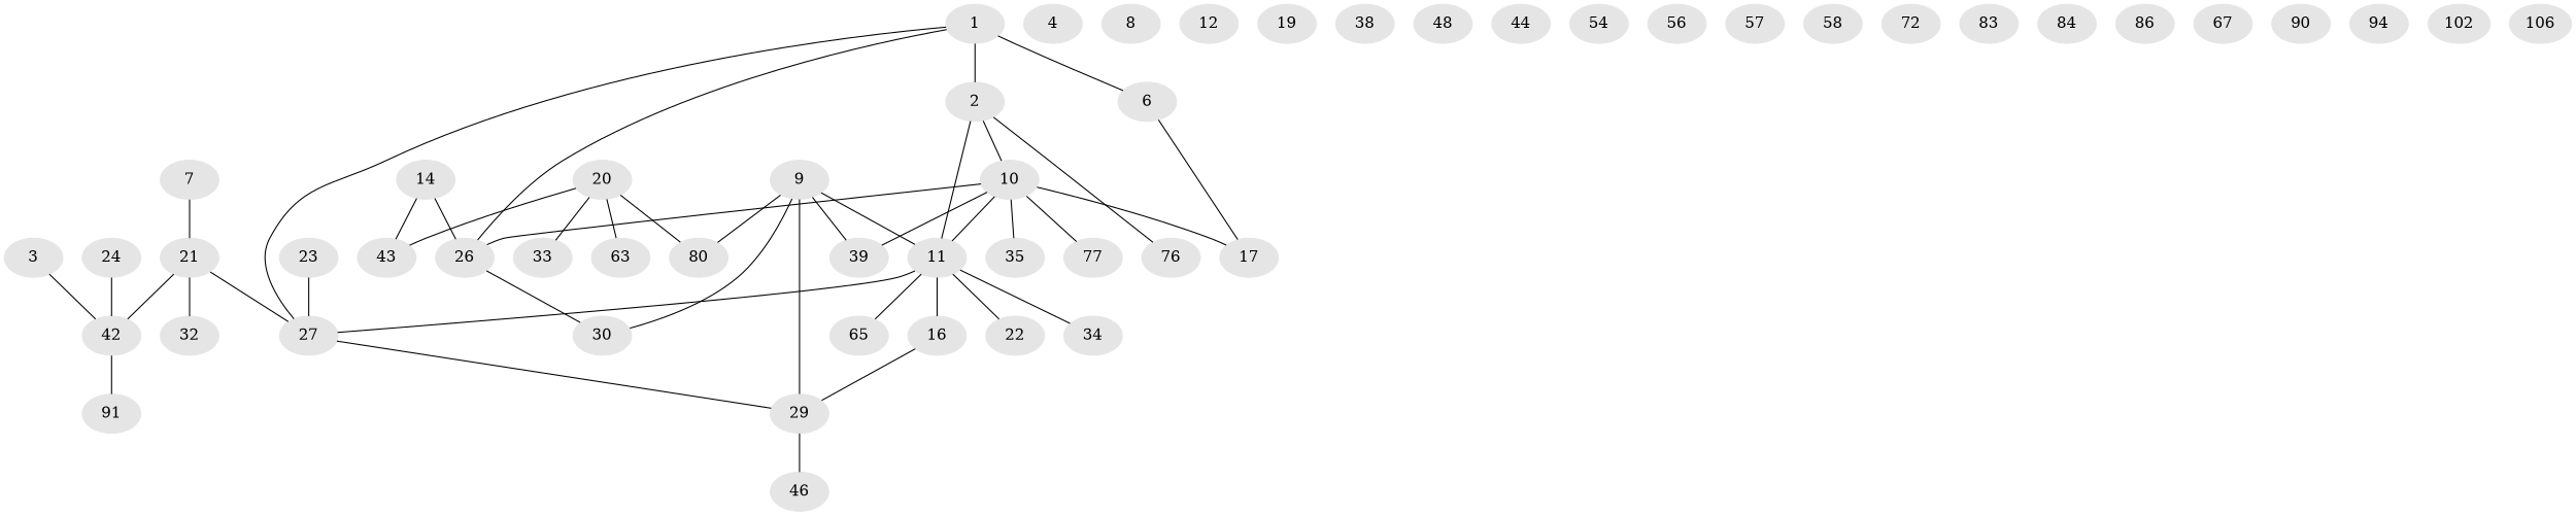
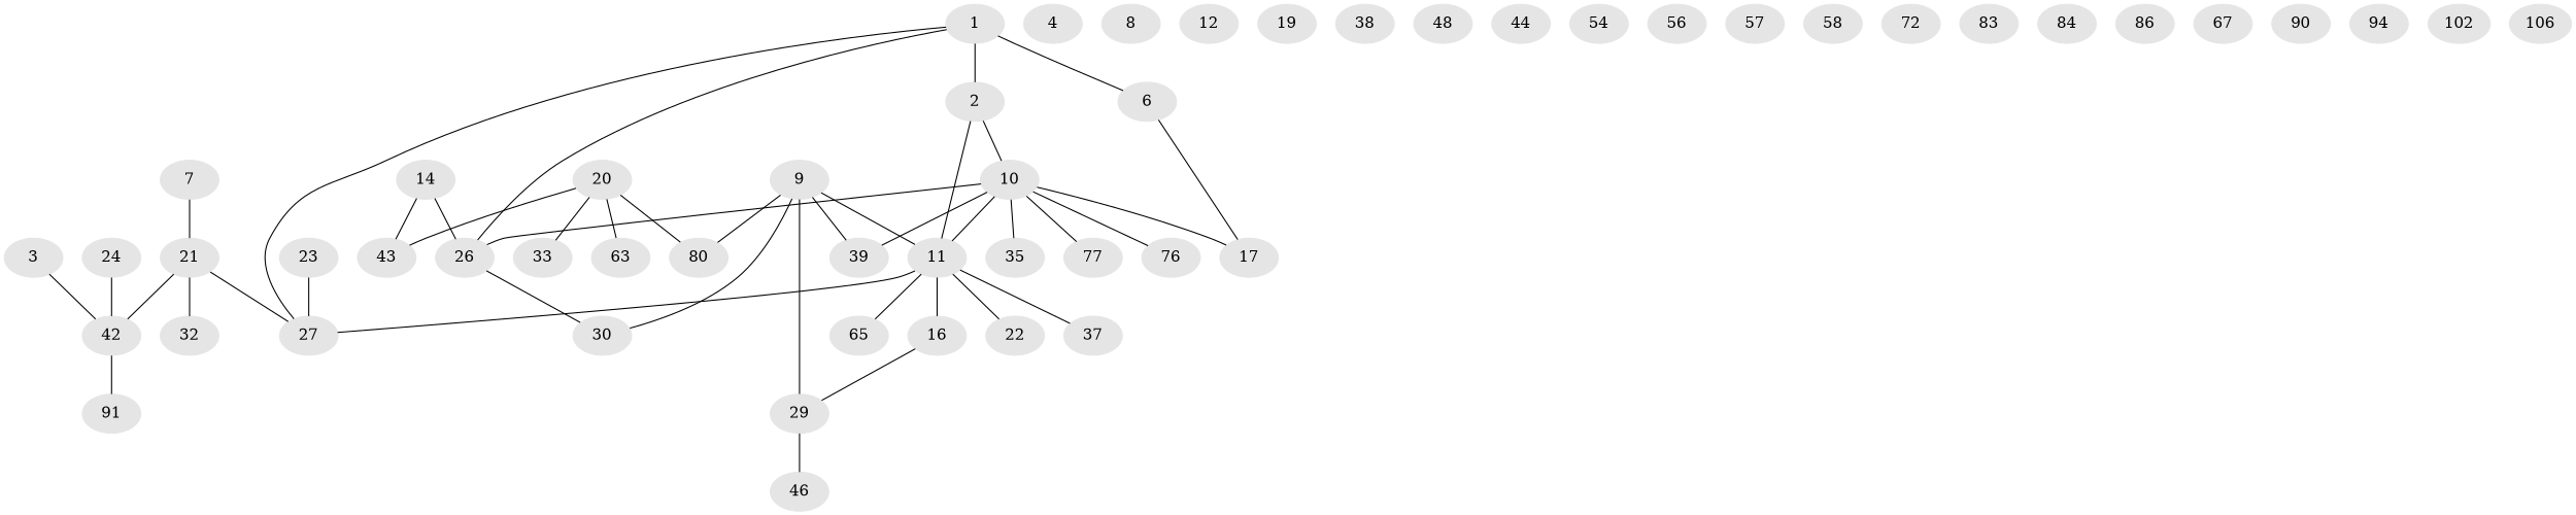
  graph {
    node [color=gray90 style=filled]
    1 [super="+91"]
    2 [super="+31+70+5"]
    6 [super="+88+50"]
    26 [super="+78+64"]
    27 [super="+62+53+45"]
    10 [super="+66"]
    11 [super="+68+15+13"]
    76
    17
    30 [super="+96"]
    29 [super="+37"]
    39
    35 [super="+36"]
    77
    16 [super="+49"]
    22 [super="+25+89"]
-   34
+   34 [label=37]
    65
    42 [super="+67"]
    n20 [label=91 super="+69+75"]
    3
    4
    7 [super="+61"]
    21 [super="+71+55"]
    32
    8
    9 [super="+85"]
    80 [super="+98"]
    46
    12
    14 [super="+52+47"]
    43 [super="+81"]
    19 [super="+79"]
    20 [super="+59+28"]
    33
    63
    23
    24 [super="+41"]
    38
    n40 [label=48]
    44
    54
    56
    57
    58
    72
    83
    84
    86
    n50 [label=67]
    90
    94
    102
    106
    1 -- 2 [weight=2]
    1 -- 6
    1 -- 26
    1 -- 27
    2 -- 10
    2 -- 11
-   2 -- 76
+   10 -- 76
    6 -- 17
    26 -- 30
-   27 -- 29
    10 -- 26
    10 -- 11
    10 -- 17
    10 -- 39
    10 -- 35
    10 -- 77
    11 -- 27
    11 -- 16
    11 -- 22 [weight=2]
    11 -- 34
    11 -- 65
    29 -- 46
    16 -- 29
    42 -- n20
    3 -- 42
    7 -- 21
    21 -- 27
    21 -- 42 [weight=2]
    21 -- 32
    9 -- 11
    9 -- 30
    9 -- 29
    9 -- 39
    9 -- 80
    14 -- 26
    14 -- 43
    20 -- 80
    20 -- 43
    20 -- 33
    20 -- 63
    23 -- 27
    24 -- 42
  }
